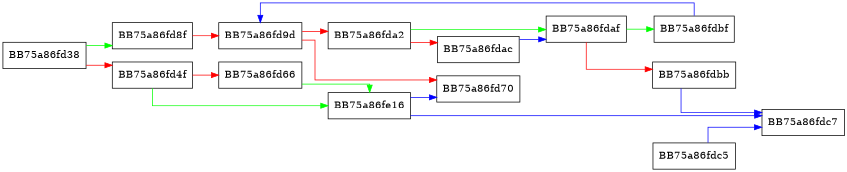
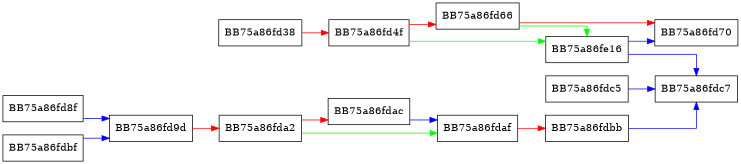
  digraph {
    rankdir=LR
    splines=ortho
    node [shape=box]
    edge [color=blue]
    BB75a86fd38
    BB75a86fd8f
    BB75a86fd4f
    BB75a86fd9d
    BB75a86fe16
    BB75a86fd66
    BB75a86fda2
    BB75a86fdc7
    BB75a86fd70
    BB75a86fdc5
    BB75a86fdaf
    BB75a86fdac
    BB75a86fdbf
    BB75a86fdbb
-   BB75a86fd38 -> BB75a86fd8f [color=green]
    BB75a86fd38 -> BB75a86fd4f [color=red]
-   BB75a86fd8f -> BB75a86fd9d [color=red]
+   BB75a86fd8f -> BB75a86fd9d
    BB75a86fd4f -> BB75a86fe16 [color=green]
    BB75a86fd4f -> BB75a86fd66 [color=red]
    BB75a86fd9d -> BB75a86fda2 [color=red]
    BB75a86fe16 -> BB75a86fdc7
    BB75a86fe16 -> BB75a86fd70
    BB75a86fd66 -> BB75a86fe16 [color=green]
-   BB75a86fd9d -> BB75a86fd70 [color=red]
+   BB75a86fd66 -> BB75a86fd70 [color=red]
    BB75a86fda2 -> BB75a86fdaf [color=green]
    BB75a86fda2 -> BB75a86fdac [color=red]
    BB75a86fdc5 -> BB75a86fdc7
-   BB75a86fdaf -> BB75a86fdbf [color=green]
    BB75a86fdaf -> BB75a86fdbb [color=red]
    BB75a86fdac -> BB75a86fdaf
    BB75a86fdbf -> BB75a86fd9d
    BB75a86fdbb -> BB75a86fdc7
  }
